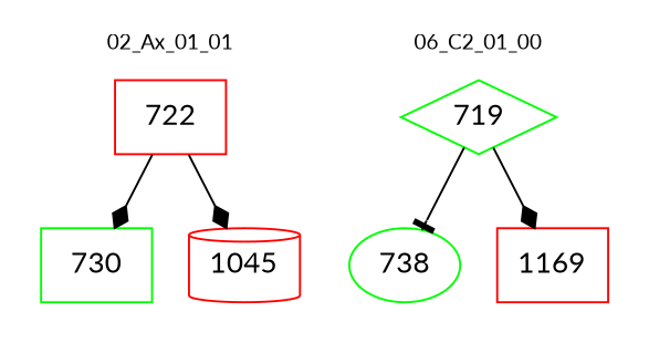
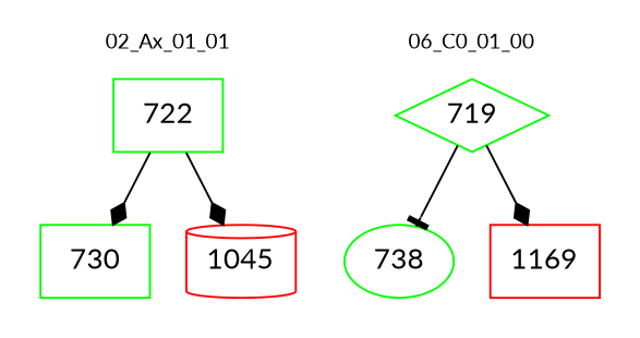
  digraph {
    fontname=Lato
    node [color=green fontname=Lato shape=box]
    edge [arrowhead=diamond color=black fontname=Lato]
-   n1 [color=red label=722]
+   n1 [label=722]
    n2 [label=730]
    n3 [color=red label=1045 shape=cylinder]
    n4 [label=719 shape=diamond]
    n5 [label=738 shape=ellipse]
    n6 [color=red label=1169]
    subgraph cluster_1 {
      color=white
      fontsize=10
      label="02_Ax_01_01"
      n1
      n2
      n3
    }
    subgraph cluster_2 {
      color=white
      fontsize=10
-     label="06_C2_01_00"
+     label="06_C0_01_00"
      n4
      n5
      n6
    }
    n1 -> n2
    n1 -> n3
    n4 -> n5 [arrowhead=tee]
    n4 -> n6
  }
